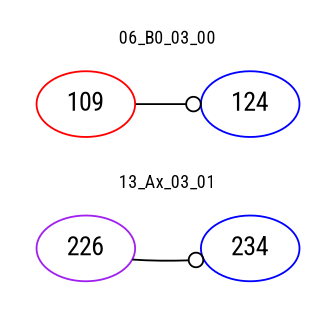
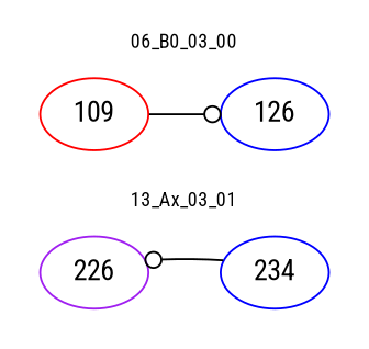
  digraph {
    fontname="Roboto Condensed"
    rankdir=LR
    node [color=blue fontname="Roboto Condensed"]
    edge [arrowhead=odot color=black fontname="Roboto Condensed"]
    n1 [color=purple label=226]
    n2 [label=234]
    n3 [color=red label=109]
-   n4 [label=124]
+   n4 [label=126]
    subgraph cluster_1 {
      color=white
      fontsize=10
      label="13_Ax_03_01"
      n1
      n2
    }
    subgraph cluster_2 {
      color=white
      fontsize=10
      label="06_B0_03_00"
      n3
      n4
    }
-   n1 -> n2
+   n2 -> n1
    n3 -> n4
  }
